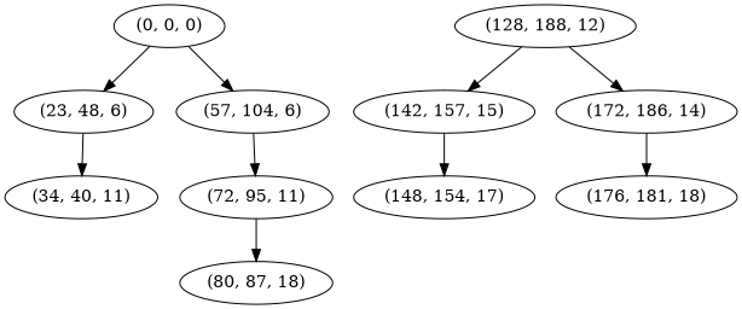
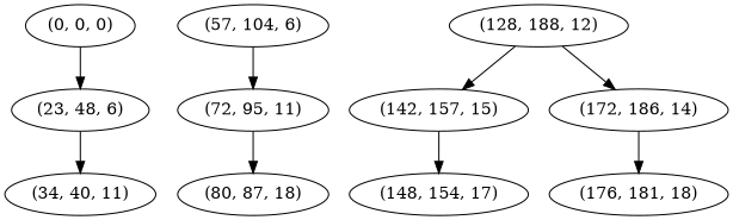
  digraph {
    "(0, 0, 0)"
    "(23, 48, 6)"
    n3 [label="(57, 104, 6)"]
    "(34, 40, 11)"
    "(72, 95, 11)"
    "(80, 87, 18)"
    "(128, 188, 12)"
    "(142, 157, 15)"
    "(172, 186, 14)"
    "(148, 154, 17)"
    "(176, 181, 18)"
    "(0, 0, 0)" -> "(23, 48, 6)"
-   "(0, 0, 0)" -> n3
    "(23, 48, 6)" -> "(34, 40, 11)"
    n3 -> "(72, 95, 11)"
    "(72, 95, 11)" -> "(80, 87, 18)"
    "(128, 188, 12)" -> "(142, 157, 15)"
    "(128, 188, 12)" -> "(172, 186, 14)"
    "(142, 157, 15)" -> "(148, 154, 17)"
    "(172, 186, 14)" -> "(176, 181, 18)"
  }
